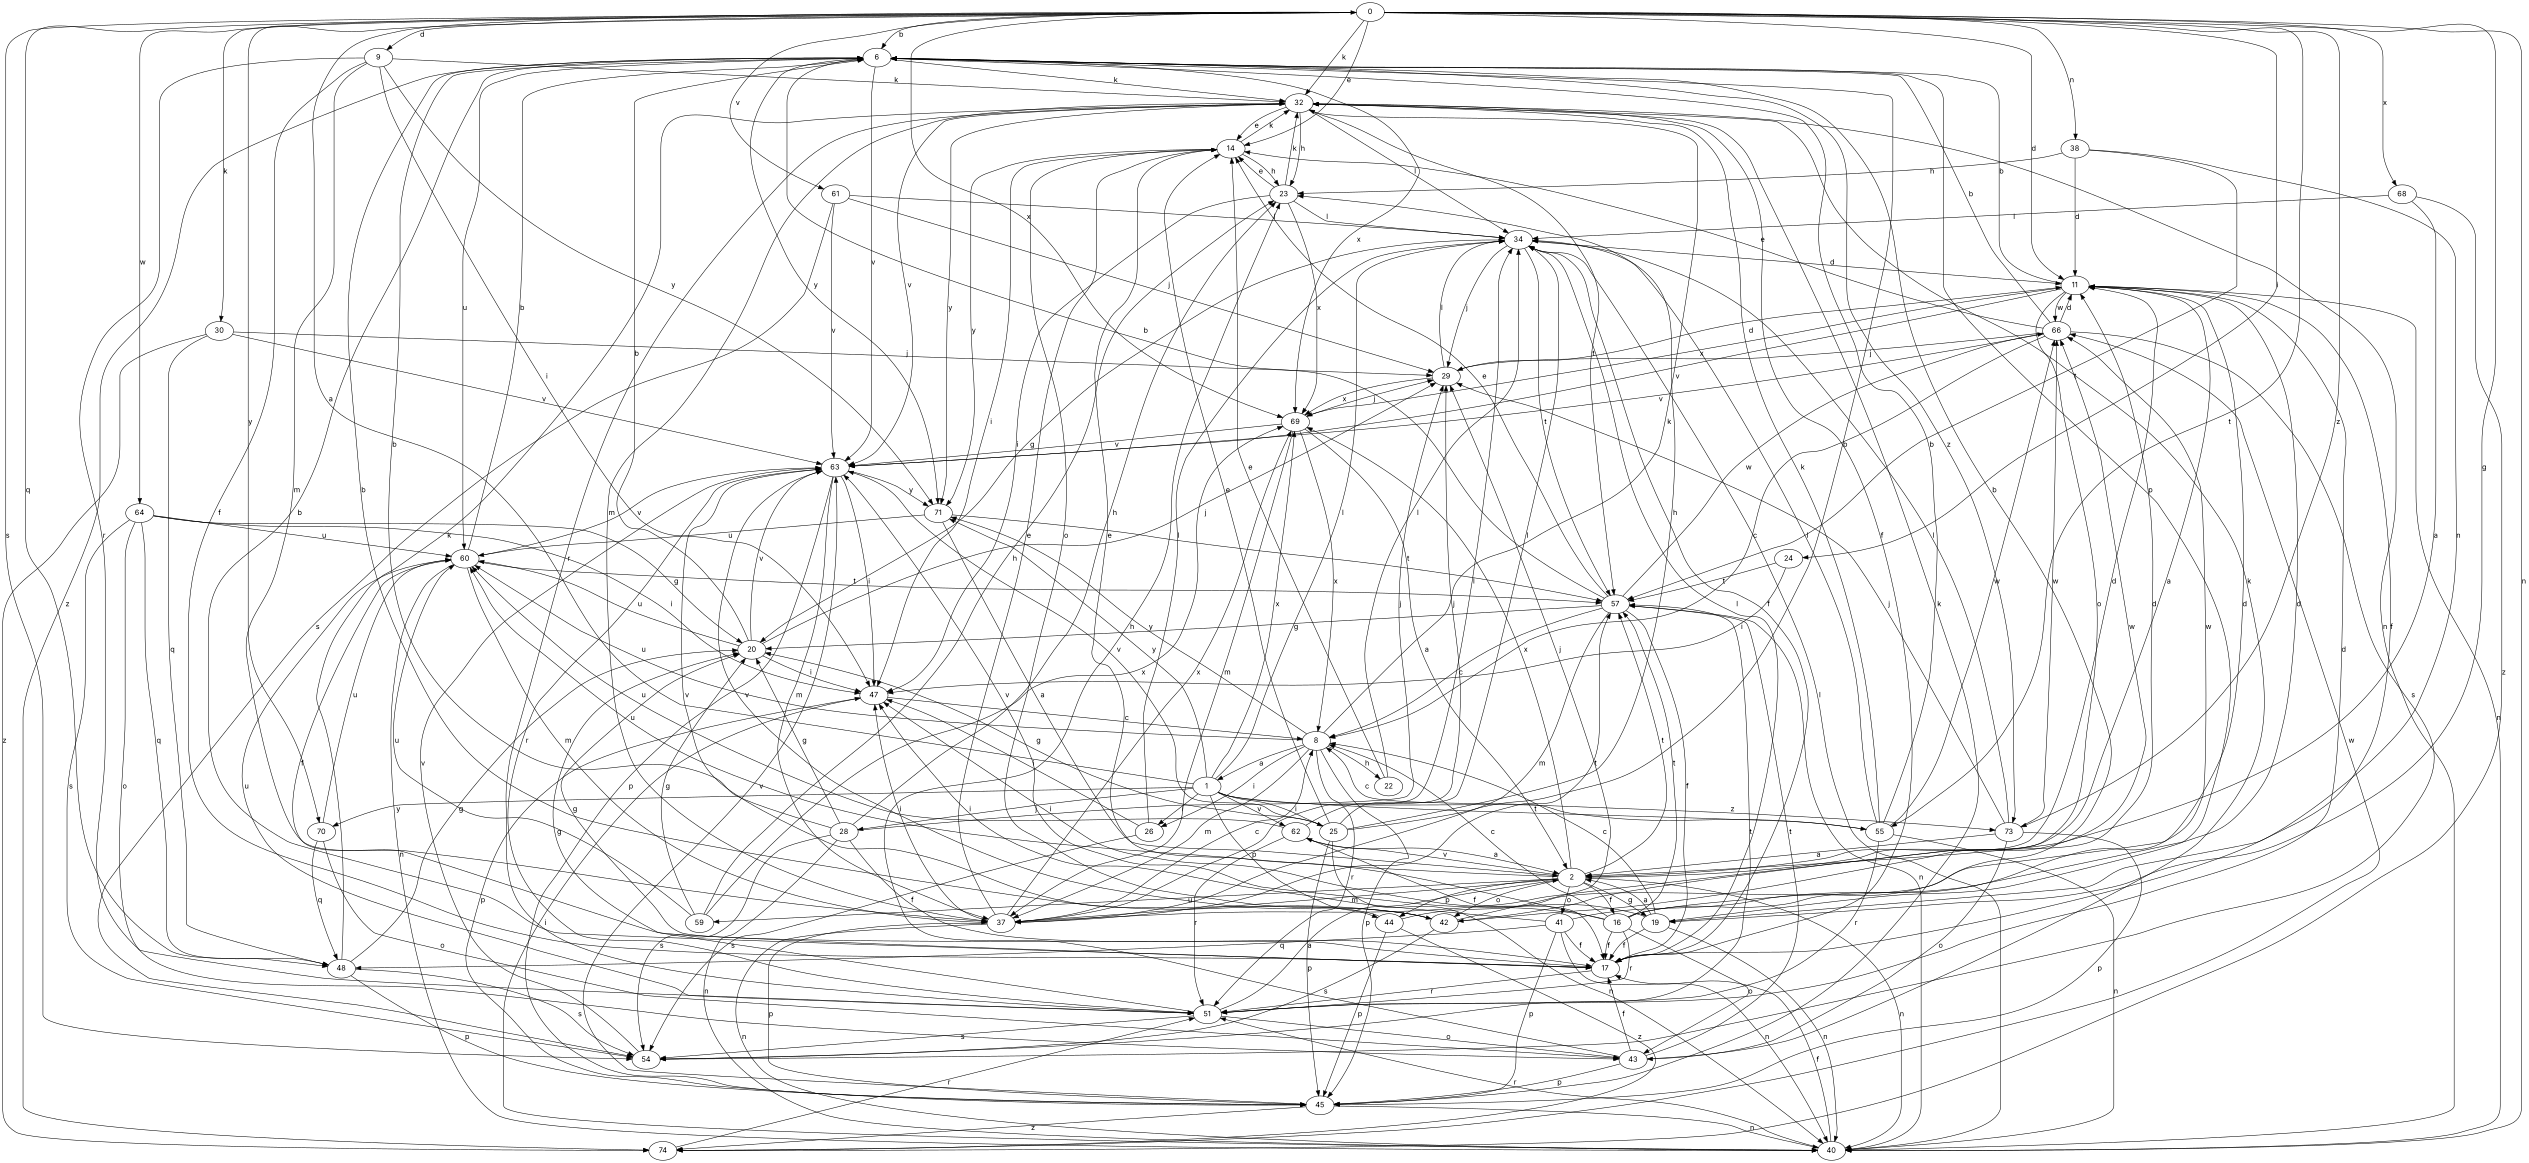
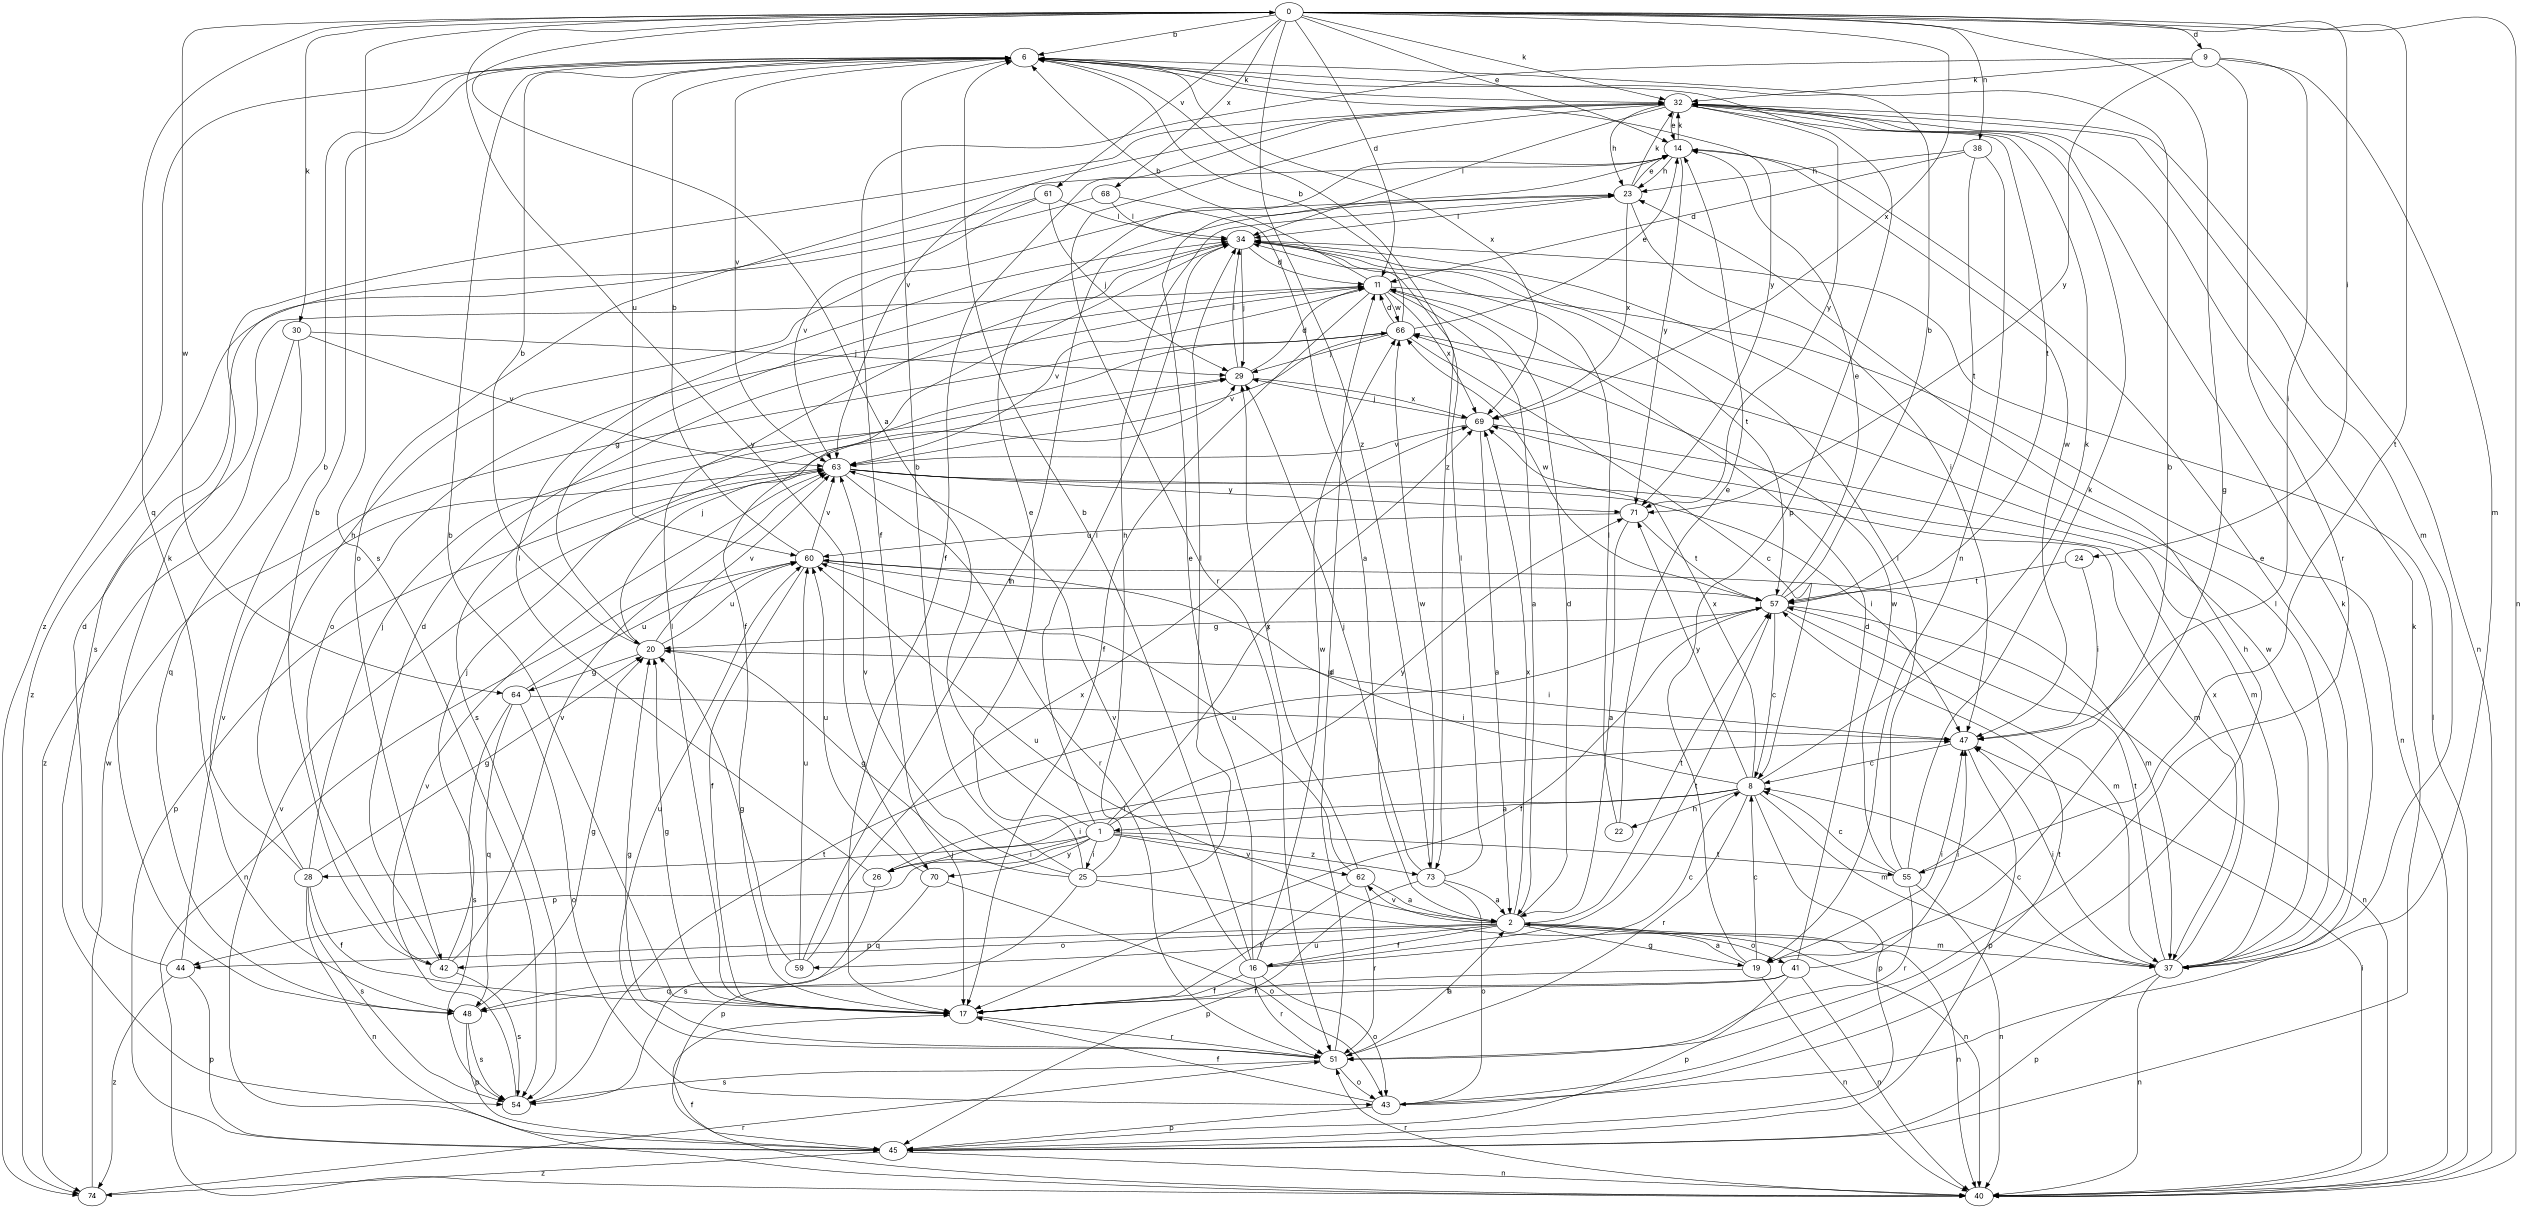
  strict digraph {
    fontname=Inter
    node [fontname=Inter]
    edge [fontname=Inter]
    0
    6
    9
    11
    14
    19
    24
    30
    32
    38
    40
    48
    54
    55
    61
    64
    68
    69
    70
    73
    71
    60
    63
    74
    37
    51
    17
    n28 [label=47]
    2
    42
    66
    23
    8
    57
    29
    34
    45
    20
    43
    1
    25
    26
    28
    44
    62
    16
    41
    59
    22
    0 -> 6 [label=b]
    0 -> 9 [label=d]
    0 -> 11 [label=d]
    0 -> 14 [label=e]
    0 -> 19 [label=g]
    0 -> 24 [label=i]
    0 -> 30 [label=k]
    0 -> 32 [label=k]
    0 -> 38 [label=n]
    0 -> 40 [label=n]
    0 -> 48 [label=q]
    0 -> 54 [label=s]
    0 -> 55 [label=t]
    0 -> 61 [label=v]
    0 -> 64 [label=w]
    0 -> 68 [label=x]
    0 -> 69 [label=x]
    0 -> 70 [label=y]
    0 -> 73 [label=z]
    6 -> 32 [label=k]
    6 -> 69 [label=x]
    6 -> 73 [label=z]
    6 -> 71 [label=y]
    6 -> 60 [label=u]
    6 -> 63 [label=v]
    6 -> 74 [label=z]
    9 -> 32 [label=k]
    9 -> 71 [label=y]
    9 -> 37 [label=m]
    9 -> 51 [label=r]
    9 -> 17 [label=f]
    9 -> n28 [label=i]
    11 -> 6 [label=b]
    11 -> 40 [label=n]
    11 -> 69 [label=x]
    11 -> 63 [label=v]
    11 -> 17 [label=f]
    11 -> 2 [label=a]
    11 -> 42 [label=o]
    11 -> 66 [label=w]
    14 -> 32 [label=k]
    14 -> 71 [label=y]
-   14 -> n28 [label=i]
+   14 -> n28 [label=w]
    14 -> 42 [label=o]
    14 -> 23 [label=h]
    19 -> 6 [label=p]
    19 -> 40 [label=n]
    19 -> 17 [label=f]
    19 -> n28 [label=i]
    19 -> 2 [label=a]
    19 -> 8 [label=c]
    24 -> n28 [label=i]
    24 -> 57 [label=t]
    30 -> 48 [label=q]
    30 -> 63 [label=v]
    30 -> 74 [label=z]
    30 -> 29 [label=j]
    32 -> 14 [label=e]
    32 -> 40 [label=n]
    32 -> 71 [label=y]
    32 -> 63 [label=v]
    32 -> 37 [label=m]
    32 -> 51 [label=r]
    32 -> 17 [label=f]
    32 -> 23 [label=h]
    32 -> 57 [label=t]
    32 -> 34 [label=l]
    38 -> 11 [label=d]
    38 -> 19 [label=n]
    38 -> 23 [label=h]
    38 -> 57 [label=t]
    40 -> 51 [label=r]
    40 -> 17 [label=f]
    40 -> n28 [label=i]
    40 -> 34 [label=l]
    48 -> 32 [label=k]
    48 -> 54 [label=s]
    48 -> 45 [label=p]
    48 -> 20 [label=g]
    54 -> 63 [label=v]
    54 -> 57 [label=t]
    55 -> 6 [label=b]
    55 -> 32 [label=k]
    55 -> 40 [label=n]
    55 -> 51 [label=r]
    55 -> 66 [label=w]
    55 -> 8 [label=c]
    55 -> 34 [label=l]
    61 -> 54 [label=s]
    61 -> 63 [label=v]
    61 -> 29 [label=j]
    61 -> 34 [label=l]
    64 -> 48 [label=q]
    64 -> 54 [label=s]
    64 -> 60 [label=u]
    64 -> n28 [label=i]
-   64 -> 20 [label=g]
+   20 -> 64 [label=g]
    64 -> 43 [label=o]
    68 -> 74 [label=z]
    68 -> 2 [label=a]
    68 -> 34 [label=l]
    69 -> 63 [label=v]
    69 -> 37 [label=m]
    69 -> 2 [label=a]
    69 -> 29 [label=j]
    70 -> 48 [label=q]
    70 -> 60 [label=u]
    70 -> 43 [label=o]
    73 -> 2 [label=a]
    73 -> 66 [label=w]
    73 -> 29 [label=j]
    73 -> 34 [label=l]
    73 -> 45 [label=p]
    73 -> 43 [label=o]
    71 -> 60 [label=u]
    71 -> 2 [label=a]
    71 -> 57 [label=t]
    60 -> 6 [label=b]
    60 -> 40 [label=n]
    60 -> 63 [label=v]
    60 -> 37 [label=m]
    60 -> 17 [label=f]
    60 -> 57 [label=t]
    63 -> 71 [label=y]
    63 -> 37 [label=m]
    63 -> 51 [label=r]
    63 -> n28 [label=i]
    63 -> 45 [label=p]
    74 -> 51 [label=r]
    74 -> 66 [label=w]
    37 -> 14 [label=e]
    37 -> 40 [label=n]
    37 -> 69 [label=x]
    37 -> n28 [label=i]
    37 -> 66 [label=w]
    37 -> 8 [label=c]
    37 -> 57 [label=t]
    37 -> 34 [label=l]
    37 -> 45 [label=p]
    51 -> 11 [label=d]
    51 -> 54 [label=s]
    51 -> 60 [label=u]
    51 -> 2 [label=a]
    51 -> 20 [label=g]
    51 -> 43 [label=o]
    17 -> 6 [label=b]
    17 -> 51 [label=r]
    17 -> 34 [label=l]
    17 -> 20 [label=g]
    n28 -> 8 [label=c]
    n28 -> 45 [label=p]
    2 -> 11 [label=d]
    2 -> 19 [label=g]
    2 -> 40 [label=n]
    2 -> 69 [label=x]
    2 -> 60 [label=u]
    2 -> 37 [label=m]
    2 -> 42 [label=o]
    2 -> 57 [label=t]
    2 -> 44 [label=p]
    2 -> 62 [label=v]
    2 -> 16 [label=f]
    2 -> 41 [label=o]
    2 -> 59 [label=u]
    42 -> 6 [label=b]
    42 -> 11 [label=d]
    42 -> 54 [label=s]
    42 -> 63 [label=v]
    42 -> 29 [label=j]
    66 -> 6 [label=b]
    66 -> 11 [label=d]
    66 -> 14 [label=e]
    66 -> 54 [label=s]
    66 -> 63 [label=v]
    66 -> 8 [label=c]
    66 -> 29 [label=j]
    23 -> 14 [label=e]
    23 -> 32 [label=k]
    23 -> 69 [label=x]
    23 -> n28 [label=i]
    23 -> 34 [label=l]
    8 -> 32 [label=k]
-   69 -> 8 [label=x]
+   8 -> 69 [label=x]
    8 -> 71 [label=y]
    8 -> 60 [label=u]
    8 -> 37 [label=m]
    8 -> 51 [label=r]
    8 -> 45 [label=p]
    8 -> 1 [label=a]
    8 -> 26 [label=i]
    8 -> 22 [label=h]
    57 -> 6 [label=b]
    57 -> 14 [label=e]
    57 -> 40 [label=n]
    57 -> 37 [label=m]
    57 -> 17 [label=f]
    57 -> 66 [label=w]
    57 -> 8 [label=c]
    57 -> 20 [label=g]
    29 -> 11 [label=d]
    29 -> 69 [label=x]
    29 -> 34 [label=l]
    34 -> 11 [label=d]
    34 -> 17 [label=f]
    34 -> 57 [label=t]
    34 -> 29 [label=j]
    34 -> 20 [label=g]
    45 -> 32 [label=k]
    45 -> 40 [label=n]
    45 -> 63 [label=v]
    45 -> 74 [label=z]
    20 -> 6 [label=b]
    20 -> 60 [label=u]
    20 -> 63 [label=v]
    20 -> n28 [label=i]
    20 -> 29 [label=j]
    43 -> 32 [label=k]
    43 -> 17 [label=f]
    43 -> 23 [label=h]
    43 -> 57 [label=t]
    43 -> 45 [label=p]
    1 -> 0 [label=a]
    1 -> 55 [label=t]
    1 -> 69 [label=x]
    1 -> 70 [label=y]
    1 -> 73 [label=z]
    1 -> 71 [label=y]
    1 -> 34 [label=l]
    1 -> 25 [label=i]
    1 -> 26 [label=i]
    1 -> 28 [label=j]
    1 -> 44 [label=p]
    1 -> 62 [label=v]
    25 -> 6 [label=b]
    25 -> 14 [label=e]
    25 -> 40 [label=n]
    25 -> 63 [label=v]
    25 -> 23 [label=h]
    25 -> 34 [label=l]
    25 -> 45 [label=p]
    25 -> 20 [label=g]
    26 -> 54 [label=s]
    26 -> n28 [label=i]
    26 -> 34 [label=l]
    28 -> 6 [label=b]
    28 -> 40 [label=n]
    28 -> 54 [label=s]
    28 -> 17 [label=f]
    28 -> 23 [label=h]
    28 -> 29 [label=j]
    28 -> 20 [label=g]
    44 -> 11 [label=d]
    44 -> 63 [label=v]
    44 -> 74 [label=z]
    44 -> 45 [label=p]
    62 -> 60 [label=u]
    62 -> 51 [label=r]
    62 -> 17 [label=f]
    62 -> 2 [label=a]
    62 -> 29 [label=j]
    16 -> 6 [label=b]
    16 -> 14 [label=e]
    16 -> 63 [label=v]
    16 -> 51 [label=r]
    16 -> 17 [label=f]
    16 -> 66 [label=w]
    16 -> 8 [label=c]
    16 -> 57 [label=t]
    16 -> 43 [label=o]
    41 -> 11 [label=d]
    41 -> 40 [label=n]
    41 -> 48 [label=q]
    41 -> 17 [label=f]
    41 -> n28 [label=i]
    41 -> 45 [label=p]
    59 -> 69 [label=x]
    59 -> 60 [label=u]
    59 -> 23 [label=h]
    59 -> 20 [label=g]
    22 -> 14 [label=e]
    22 -> 34 [label=l]
  }
